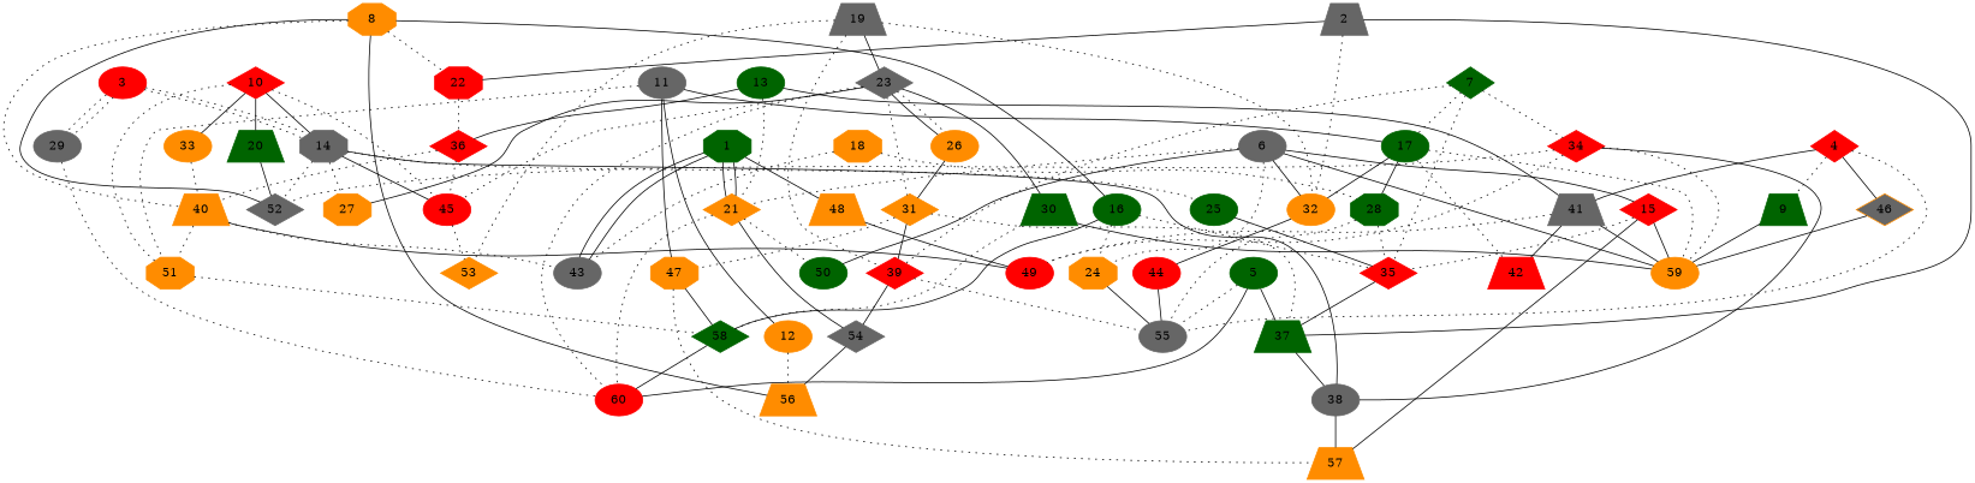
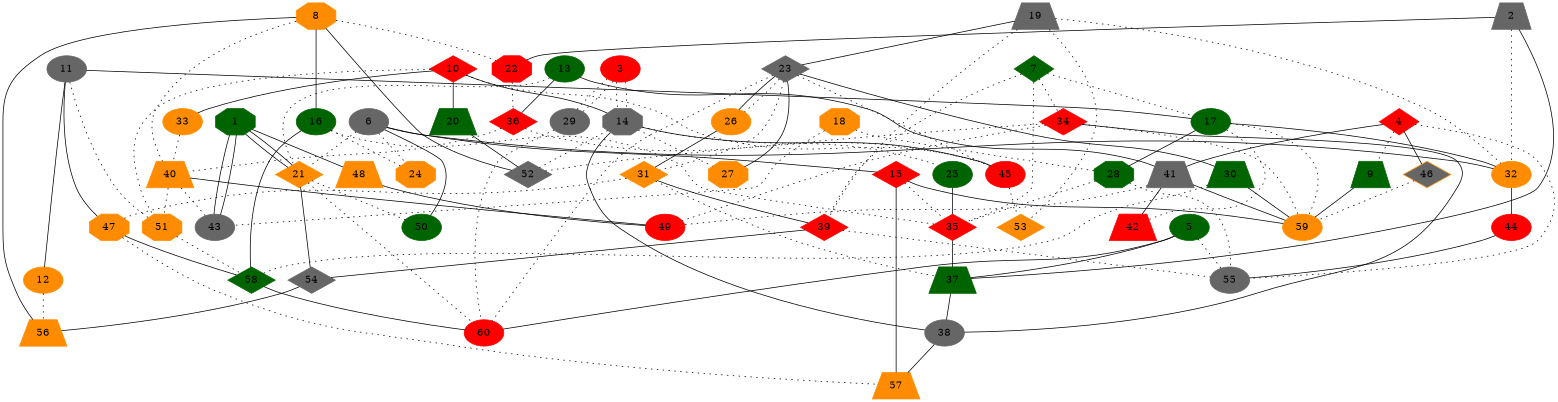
  graph {
    node [color=darkorange shape=ellipse style=filled]
    edge [style=dotted]
    1 [color=darkgreen shape=octagon]
    21 [shape=diamond]
    43 [color=gray40]
    48 [shape=trapezium]
    60 [color=red]
    50 [color=darkgreen]
    54 [color=gray40 shape=diamond]
    49 [color=red]
    2 [color=gray40 shape=trapezium]
    22 [color=red shape=octagon]
    32
    37 [color=darkgreen shape=trapezium]
    36 [color=red shape=diamond]
    44 [color=red]
    38 [color=gray40]
    3 [color=red]
    14 [color=gray40 shape=octagon]
    29 [color=gray40]
    52 [color=gray40 shape=diamond]
    45 [color=red]
    25 [color=darkgreen]
    27 [shape=octagon]
    4 [color=red shape=diamond]
    9 [color=darkgreen shape=trapezium]
    41 [color=gray40 shape=trapezium]
    46 [fillcolor=gray40 shape=diamond]
    55 [color=gray40]
    59
    42 [color=red shape=trapezium]
    5 [color=darkgreen]
    6 [color=gray40]
    15 [color=red shape=diamond]
    24 [shape=octagon]
    35 [color=red shape=diamond]
    57 [shape=trapezium]
    7 [color=darkgreen shape=diamond]
    17 [color=darkgreen]
    34 [color=red shape=diamond]
    39 [color=red shape=diamond]
    28 [color=darkgreen shape=octagon]
    8 [shape=octagon]
    16 [color=darkgreen]
    40 [shape=trapezium]
    56 [shape=trapezium]
    58 [color=darkgreen shape=diamond]
    51 [shape=octagon]
    10 [color=red shape=diamond]
    20 [color=darkgreen shape=trapezium]
    33
    53 [shape=diamond]
    11 [color=gray40]
    12
    47 [shape=octagon]
    13 [color=darkgreen]
    18 [shape=octagon]
    19 [color=gray40 shape=trapezium]
    23 [color=gray40 shape=diamond]
    26
    30 [color=darkgreen shape=trapezium]
    31 [shape=diamond]
    1 -- 21 [style=solid]
    1 -- 21 [style=solid]
    1 -- 43 [style=solid]
    1 -- 43 [style=solid]
    1 -- 48 [style=solid]
    21 -- 60
    21 -- 50
    21 -- 54 [style=solid]
    48 -- 49 [style=solid]
    54 -- 56 [style=solid]
    2 -- 22 [style=solid]
    2 -- 32
    2 -- 37 [style=solid]
    22 -- 36
    32 -- 44 [style=solid]
    37 -- 38 [style=solid]
    36 -- 45
    36 -- 40
    44 -- 55 [style=solid]
    38 -- 57 [style=solid]
    3 -- 14
    3 -- 14
    3 -- 29
    3 -- 29
    14 -- 38 [style=solid]
    14 -- 52
    14 -- 45 [style=solid]
    14 -- 25
    14 -- 27
    29 -- 60
    45 -- 53
    25 -- 35 [style=solid]
    4 -- 9
    4 -- 41 [style=solid]
    4 -- 46 [style=solid]
    4 -- 55
    9 -- 59 [style=solid]
    41 -- 49
    41 -- 59 [style=solid]
    41 -- 42 [style=solid]
-   46 -- 59 [style=solid]
+   46 -- 59
    5 -- 60 [style=solid]
    5 -- 37 [style=solid]
    5 -- 55
    6 -- 21
    6 -- 50 [style=solid]
    6 -- 32 [style=solid]
-   6 -- 59 [style=solid]
    6 -- 15 [style=solid]
    6 -- 24
    15 -- 59 [style=solid]
    15 -- 35
    15 -- 57 [style=solid]
-   24 -- 55 [style=solid]
    35 -- 37 [style=solid]
    7 -- 35
    7 -- 17
    7 -- 34
    7 -- 39
    17 -- 32 [style=solid]
    17 -- 59
    17 -- 42
    17 -- 28 [style=solid]
    34 -- 49
    34 -- 38 [style=solid]
    34 -- 52
    34 -- 59
    39 -- 54 [style=solid]
    39 -- 55
    28 -- 55
    28 -- 35
    8 -- 22
    8 -- 52 [style=solid]
    8 -- 16 [style=solid]
    8 -- 40
    8 -- 56 [style=solid]
    16 -- 24
    16 -- 35
    16 -- 58 [style=solid]
    40 -- 43
    40 -- 49 [style=solid]
    40 -- 51
    58 -- 60 [style=solid]
    51 -- 58
    10 -- 14 [style=solid]
    10 -- 45
    10 -- 51
    10 -- 20 [style=solid]
    10 -- 33 [style=solid]
    20 -- 52 [style=solid]
    33 -- 40
    11 -- 17 [style=solid]
    11 -- 51
    11 -- 12 [style=solid]
    11 -- 47 [style=solid]
    12 -- 56
    47 -- 57
    47 -- 58 [style=solid]
    13 -- 21
    13 -- 36 [style=solid]
    13 -- 41 [style=solid]
    18 -- 43
    18 -- 28
    19 -- 32
    19 -- 39
    19 -- 53
    19 -- 23 [style=solid]
    23 -- 60
    23 -- 45
    23 -- 27 [style=solid]
    23 -- 26 [style=solid]
    23 -- 26
    23 -- 30 [style=solid]
    23 -- 31
    26 -- 31 [style=solid]
    30 -- 59 [style=solid]
    30 -- 58
    31 -- 37
    31 -- 39 [style=solid]
    31 -- 47
  }
